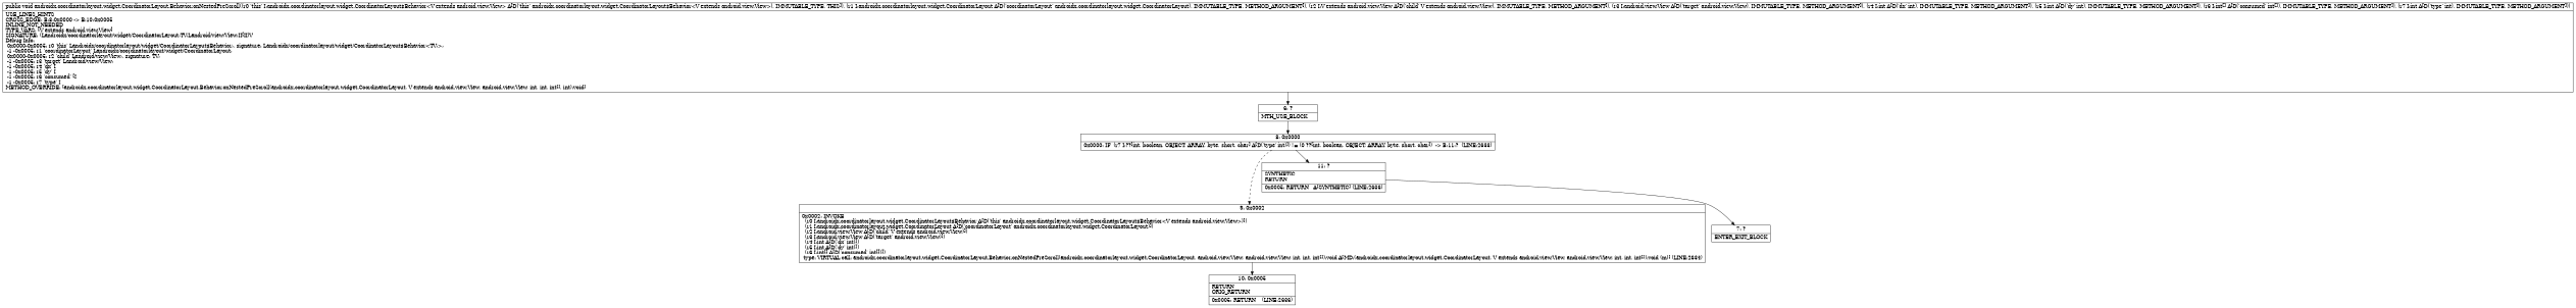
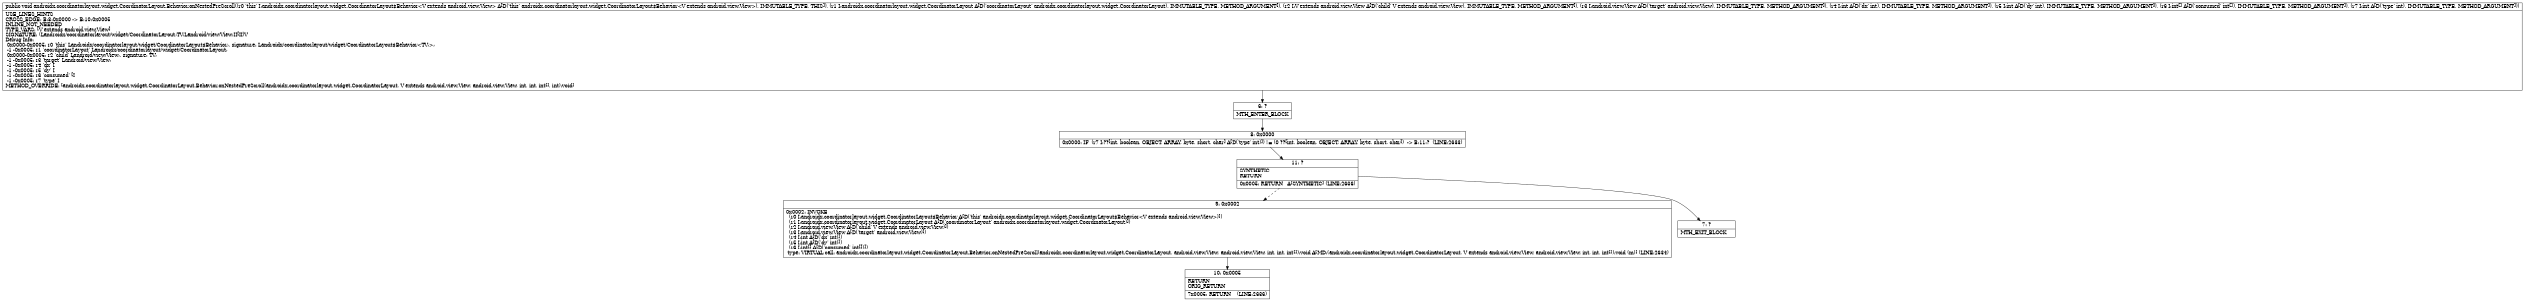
  digraph {
    node [shape=record]
-   n1 [label="{6\:\ ?|MTH_USE_BLOCK\l}"]
+   n1 [label="{6\:\ ?|MTH_ENTER_BLOCK\l}"]
    n2 [label="{8\:\ 0x0000|0x0000: IF  (r7 I:??[int, boolean, OBJECT, ARRAY, byte, short, char] A[D('type' int)]) != (0 ??[int, boolean, OBJECT, ARRAY, byte, short, char])  \-\> B:11:?  (LINE:2633)\l}"]
    n3 [label="{9\:\ 0x0002|0x0002: INVOKE  \l  (r0 I:androidx.coordinatorlayout.widget.CoordinatorLayout$Behavior A[D('this' androidx.coordinatorlayout.widget.CoordinatorLayout$Behavior\<V extends android.view.View\>)])\l  (r1 I:androidx.coordinatorlayout.widget.CoordinatorLayout A[D('coordinatorLayout' androidx.coordinatorlayout.widget.CoordinatorLayout)])\l  (r2 I:android.view.View A[D('child' V extends android.view.View)])\l  (r3 I:android.view.View A[D('target' android.view.View)])\l  (r4 I:int A[D('dx' int)])\l  (r5 I:int A[D('dy' int)])\l  (r6 I:int[] A[D('consumed' int[])])\l type: VIRTUAL call: androidx.coordinatorlayout.widget.CoordinatorLayout.Behavior.onNestedPreScroll(androidx.coordinatorlayout.widget.CoordinatorLayout, android.view.View, android.view.View, int, int, int[]):void A[MD:(androidx.coordinatorlayout.widget.CoordinatorLayout, V extends android.view.View, android.view.View, int, int, int[]):void (m)] (LINE:2634)\l}"]
    n4 [label="{11\:\ ?|SYNTHETIC\lRETURN\l|0x0005: RETURN   A[SYNTHETIC] (LINE:2636)\l}"]
-   n5 [label="{10\:\ 0x0005|RETURN\lORIG_RETURN\l|0x0005: RETURN    (LINE:2636)\l}"]
-   n6 [label="{7\:\ ?|ENTER_EXIT_BLOCK\l}"]
+   n5 [label="{10\:\ 0x0005|RETURN\lORIG_RETURN\l|7x0005: RETURN    (LINE:2636)\l}"]
+   n6 [label="{7\:\ ?|MTH_EXIT_BLOCK\l}"]
    n7 [label="{public void androidx.coordinatorlayout.widget.CoordinatorLayout.Behavior.onNestedPreScroll((r0 'this' I:androidx.coordinatorlayout.widget.CoordinatorLayout$Behavior\<V extends android.view.View\> A[D('this' androidx.coordinatorlayout.widget.CoordinatorLayout$Behavior\<V extends android.view.View\>), IMMUTABLE_TYPE, THIS]), (r1 I:androidx.coordinatorlayout.widget.CoordinatorLayout A[D('coordinatorLayout' androidx.coordinatorlayout.widget.CoordinatorLayout), IMMUTABLE_TYPE, METHOD_ARGUMENT]), (r2 I:V extends android.view.View A[D('child' V extends android.view.View), IMMUTABLE_TYPE, METHOD_ARGUMENT]), (r3 I:android.view.View A[D('target' android.view.View), IMMUTABLE_TYPE, METHOD_ARGUMENT]), (r4 I:int A[D('dx' int), IMMUTABLE_TYPE, METHOD_ARGUMENT]), (r5 I:int A[D('dy' int), IMMUTABLE_TYPE, METHOD_ARGUMENT]), (r6 I:int[] A[D('consumed' int[]), IMMUTABLE_TYPE, METHOD_ARGUMENT]), (r7 I:int A[D('type' int), IMMUTABLE_TYPE, METHOD_ARGUMENT]))  | USE_LINES_HINTS\lCROSS_EDGE: B:8:0x0000 \-\> B:10:0x0005\lINLINE_NOT_NEEDED\lTYPE_VARS: [V extends android.view.View]\lSIGNATURE: (Landroidx\/coordinatorlayout\/widget\/CoordinatorLayout;TV;Landroid\/view\/View;II[II)V\lDebug Info:\l  0x0000\-0x0005: r0 'this' Landroidx\/coordinatorlayout\/widget\/CoordinatorLayout$Behavior;, signature: Landroidx\/coordinatorlayout\/widget\/CoordinatorLayout$Behavior\<TV;\>;\l  \-1 \-0x0005: r1 'coordinatorLayout' Landroidx\/coordinatorlayout\/widget\/CoordinatorLayout;\l  0x0000\-0x0005: r2 'child' Landroid\/view\/View;, signature: TV;\l  \-1 \-0x0005: r3 'target' Landroid\/view\/View;\l  \-1 \-0x0005: r4 'dx' I\l  \-1 \-0x0005: r5 'dy' I\l  \-1 \-0x0005: r6 'consumed' [I\l  \-1 \-0x0005: r7 'type' I\lMETHOD_OVERRIDE: [androidx.coordinatorlayout.widget.CoordinatorLayout.Behavior.onNestedPreScroll(androidx.coordinatorlayout.widget.CoordinatorLayout, V extends android.view.View, android.view.View, int, int, int[], int):void]\l}"]
    n1 -> n2
-   n2 -> n3 [style=dashed]
+   n4 -> n3 [style=dashed]
    n2 -> n4
    n3 -> n5
    n4 -> n6
    n7 -> n1
  }
